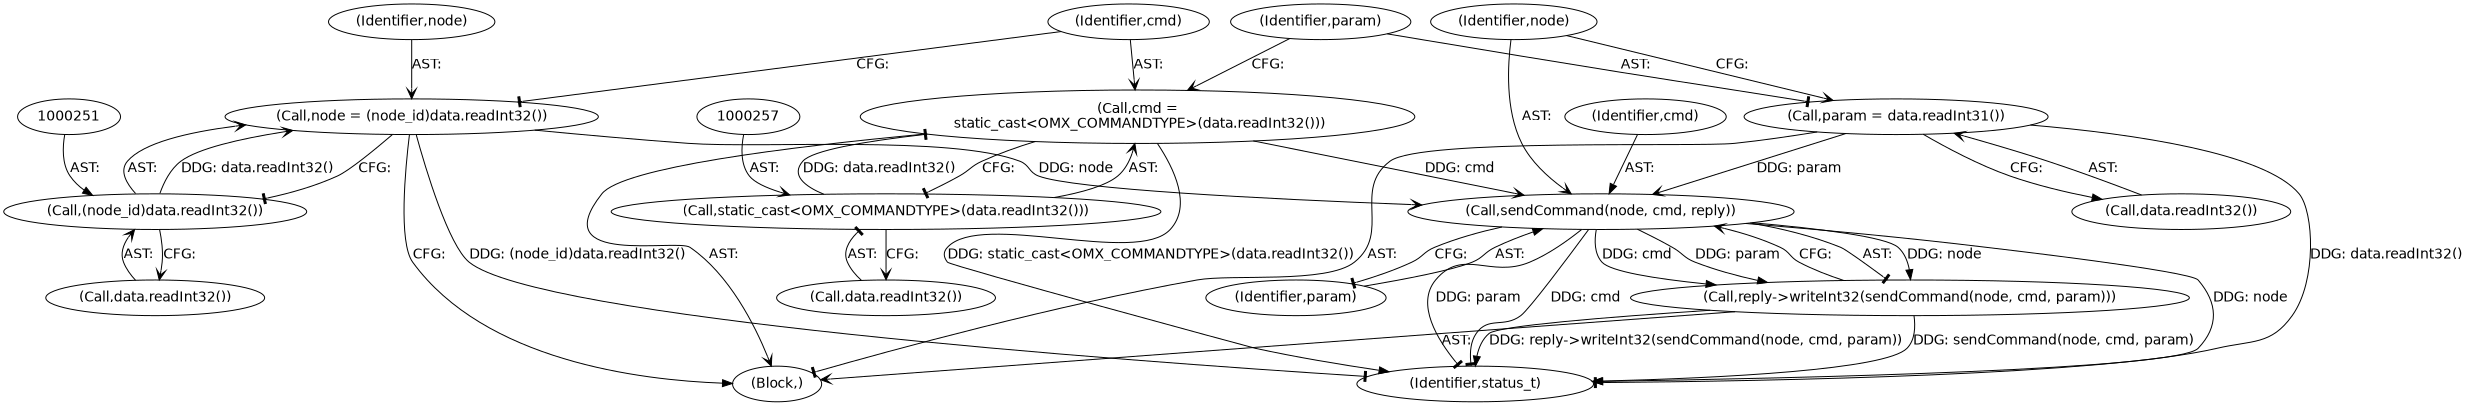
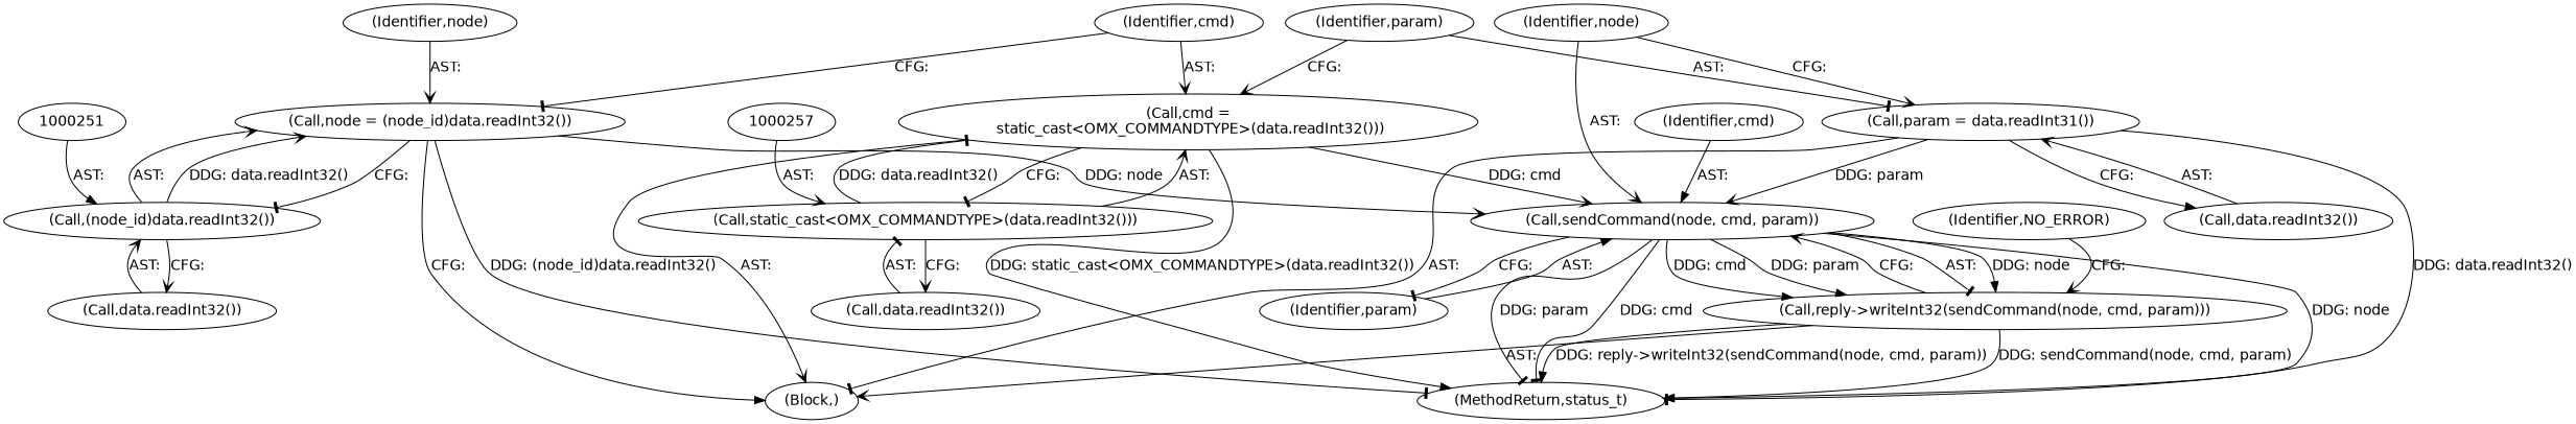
  digraph {
    fontname="DejaVu Sans"
    node [fontname="DejaVu Sans"]
    edge [arrowhead=vee fontname="DejaVu Sans"]
-   n1 [label="(Call,sendCommand(node, cmd, reply))"]
+   n1 [label="(Call,sendCommand(node, cmd, param))"]
    n2 [label="(Call,reply->writeInt32(sendCommand(node, cmd, param)))"]
-   n3 [label="(Identifier,status_t)"]
+   n3 [label="(MethodReturn,status_t)"]
    n4 [label="(Identifier,param)"]
    n5 [label="(Block,)"]
    n6 [label="(Call,node = (node_id)data.readInt32())"]
    n7 [label="(Call,(node_id)data.readInt32())"]
    n8 [label="(Call,data.readInt32())"]
    n9 [label="(Call,cmd =\n static_cast<OMX_COMMANDTYPE>(data.readInt32()))"]
    n10 [label="(Call,static_cast<OMX_COMMANDTYPE>(data.readInt32()))"]
    n11 [label="(Call,data.readInt32())"]
    n12 [label="(Call,param = data.readInt31())"]
    n13 [label="(Call,data.readInt32())"]
    n14 [label="(Identifier,node)"]
    n15 [label="(Identifier,param)"]
    n16 [label="(Identifier,node)"]
    n17 [label="(Identifier,cmd)"]
    n18 [label="(Identifier,cmd)"]
+   n19 [label="(Identifier,NO_ERROR)"]
    1000251
    1000257
    n1 -> n2 [arrowhead=tee label="AST: "]
    n1 -> n2 [arrowhead=normal label="DDG: node"]
    n1 -> n2 [arrowhead=normal label="DDG: cmd"]
    n1 -> n2 [arrowhead=normal label="DDG: param"]
    n1 -> n3 [arrowhead=normal label="DDG: node"]
    n1 -> n3 [arrowhead=tee label="DDG: param"]
    n1 -> n3 [arrowhead=tee label="DDG: cmd"]
    n1 -> n4 [arrowhead=tee label="CFG: "]
    n2 -> n1 [label="CFG: "]
    n2 -> n3 [arrowhead=normal label="DDG: sendCommand(node, cmd, param)"]
    n2 -> n3 [arrowhead=normal label="DDG: reply->writeInt32(sendCommand(node, cmd, param))"]
    n2 -> n5 [label="AST: "]
    n4 -> n1 [arrowhead=normal label="AST: "]
    n6 -> n1 [label="DDG: node"]
    n6 -> n3 [arrowhead=tee label="DDG: (node_id)data.readInt32()"]
    n6 -> n5 [arrowhead=normal label="CFG: "]
    n6 -> n7 [arrowhead=tee label="CFG: "]
    n7 -> n6 [label="AST: "]
    n7 -> n6 [label="DDG: data.readInt32()"]
    n7 -> n8 [label="CFG: "]
    n8 -> n7 [label="AST: "]
    n9 -> n1 [label="DDG: cmd"]
    n9 -> n3 [arrowhead=normal label="DDG: static_cast<OMX_COMMANDTYPE>(data.readInt32())"]
    n9 -> n5 [label="AST: "]
    n9 -> n10 [arrowhead=tee label="CFG: "]
    n10 -> n9 [label="AST: "]
    n10 -> n9 [arrowhead=tee label="DDG: data.readInt32()"]
    n10 -> n11 [label="CFG: "]
    n11 -> n10 [arrowhead=tee label="AST: "]
    n12 -> n1 [label="DDG: param"]
    n12 -> n3 [arrowhead=tee label="DDG: data.readInt32()"]
    n12 -> n5 [arrowhead=tee label="AST: "]
    n12 -> n13 [arrowhead=normal label="CFG: "]
    n13 -> n12 [label="AST: "]
    n14 -> n6 [label="AST: "]
    n15 -> n9 [label="CFG: "]
    n15 -> n12 [arrowhead=tee label="AST: "]
    n16 -> n1 [label="AST: "]
    n16 -> n12 [label="CFG: "]
    n17 -> n6 [arrowhead=tee label="CFG: "]
    n17 -> n9 [label="AST: "]
    n18 -> n1 [arrowhead=normal label="AST: "]
+   n19 -> n2 [label="CFG: "]
    1000251 -> n7 [arrowhead=normal label="AST: "]
    1000257 -> n10 [label="AST: "]
  }
